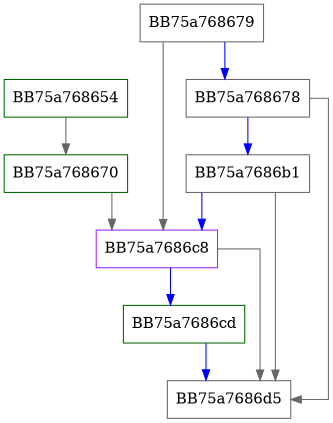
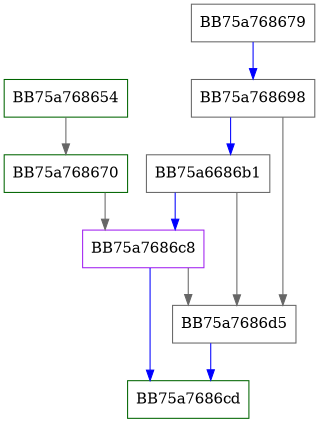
  digraph {
    splines=ortho
    node [color=gray40 shape=box]
    edge [color=gray40]
    BB75a768654 [color=darkgreen]
    BB75a768670 [color=darkgreen]
    BB75a7686c8 [color=purple]
    BB75a7686d5
    BB75a7686cd [color=darkgreen]
    BB75a768679
-   BB75a768698 [label=BB75a768678]
-   BB75a7686b1
+   BB75a768698
+   BB75a7686b1 [label=BB75a6686b1]
    BB75a768654 -> BB75a768670
    BB75a768670 -> BB75a7686c8
    BB75a7686c8 -> BB75a7686d5
    BB75a7686c8 -> BB75a7686cd [color=blue]
-   BB75a7686cd -> BB75a7686d5 [color=blue]
-   BB75a768679 -> BB75a7686c8
+   BB75a7686d5 -> BB75a7686cd [color=blue]
    BB75a768679 -> BB75a768698 [color=blue]
    BB75a768698 -> BB75a7686d5
    BB75a768698 -> BB75a7686b1 [color=blue]
    BB75a7686b1 -> BB75a7686c8 [color=blue]
    BB75a7686b1 -> BB75a7686d5
  }
